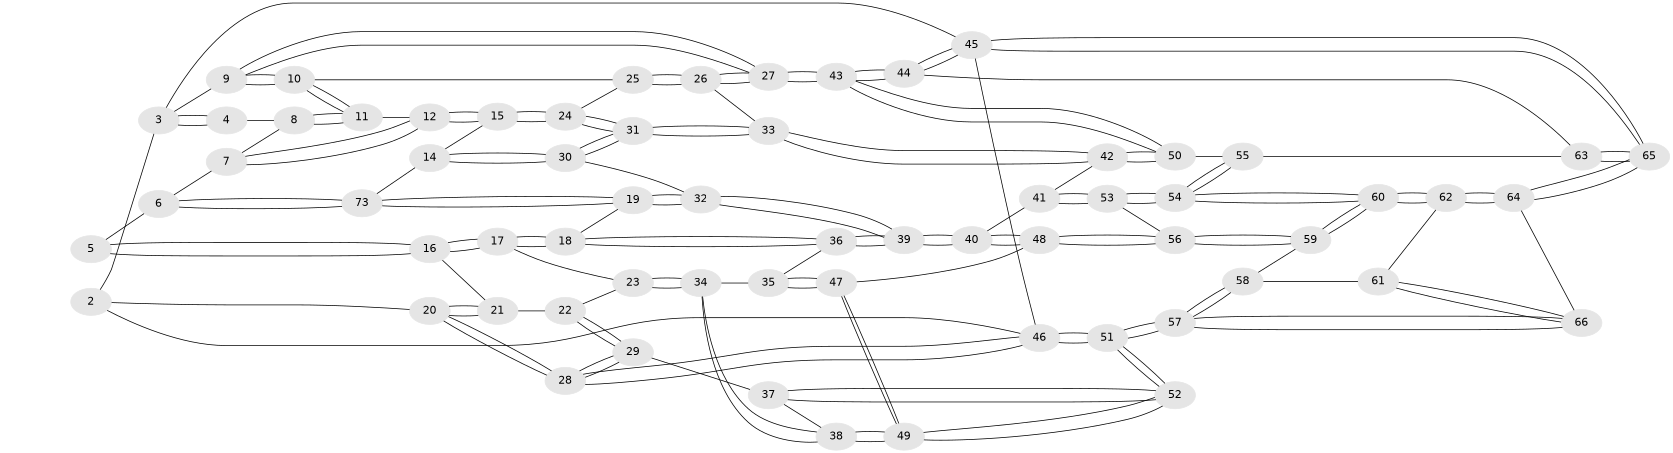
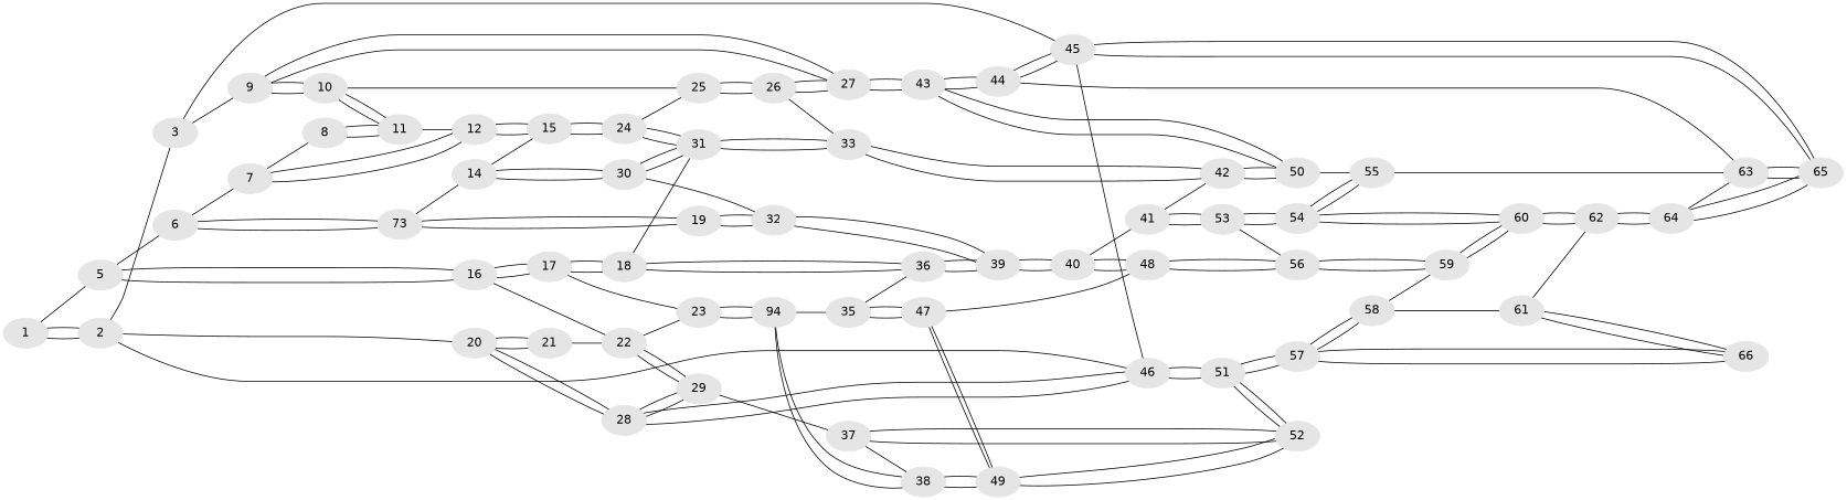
  graph {
    fontname="DejaVu Sans"
    rankdir=LR
    node [color=gray90 fontname="DejaVu Sans" style=filled]
    edge [fontname="DejaVu Sans"]
+   1
    2
    5
    3
    20
    46
    6
    16
-   4
    9
    45
    21
    28
    51
    8
    10
    27
    65
    11
    7
    n21 [label=73]
    17
    12
    14
    19
    15
    25
    43
    26
    24
    30
    32
    31
    18
    23
    22
    36
-   34
+   34 [label=94]
    39
    29
    37
    35
    38
    33
    42
    50
    44
    52
    40
    47
    49
    48
    41
    53
    56
    54
    55
    63
    57
    59
    58
    66
    60
    62
    61
    64
+   1 -- 2
+   1 -- 2
+   1 -- 5
    2 -- 3
    2 -- 20
    2 -- 46
    5 -- 6
    5 -- 16
    5 -- 16
-   3 -- 4
-   3 -- 4
    3 -- 9
    3 -- 45
    20 -- 21
    20 -- 21
    20 -- 28
    20 -- 28
    46 -- 51
    46 -- 51
    6 -- 7
    6 -- n21
    6 -- n21
-   16 -- 21
+   16 -- 22
    16 -- 17
    16 -- 17
-   4 -- 8
    9 -- 10
    9 -- 10
    9 -- 27
    9 -- 27
    45 -- 46
    45 -- 65
    45 -- 65
    21 -- 22
    28 -- 46
    28 -- 46
    28 -- 29
    28 -- 29
    51 -- 52
    51 -- 52
    51 -- 57
    51 -- 57
    8 -- 11
    8 -- 11
    10 -- 11
    10 -- 11
    10 -- 25
    27 -- 43
    27 -- 43
    11 -- 12
    7 -- 8
    7 -- 12
    7 -- 12
    n21 -- 14
    n21 -- 19
    n21 -- 19
    17 -- 18
    17 -- 18
    17 -- 23
    12 -- 15
    12 -- 15
    14 -- 15
    14 -- 30
    14 -- 30
    19 -- 32
    19 -- 32
    15 -- 24
    15 -- 24
    25 -- 26
    25 -- 26
    43 -- 50
    43 -- 50
    43 -- 44
    43 -- 44
    26 -- 27
    26 -- 27
    26 -- 33
    24 -- 25
    24 -- 31
    24 -- 31
    30 -- 32
    30 -- 31
    30 -- 31
    32 -- 39
    32 -- 39
    31 -- 33
    31 -- 33
-   18 -- 19
+   18 -- 31
    18 -- 36
    18 -- 36
    23 -- 34
    23 -- 34
    22 -- 23
    22 -- 29
    22 -- 29
    36 -- 39
    36 -- 39
    34 -- 35
    34 -- 38
    34 -- 38
    39 -- 40
    39 -- 40
    29 -- 37
    37 -- 38
    37 -- 52
    37 -- 52
    35 -- 36
    35 -- 47
    35 -- 47
    38 -- 49
    38 -- 49
    33 -- 42
    33 -- 42
    42 -- 50
    42 -- 50
    50 -- 55
    44 -- 45
    44 -- 45
    44 -- 63
    40 -- 48
    40 -- 48
    40 -- 41
    47 -- 49
    47 -- 49
    47 -- 48
    49 -- 52
    49 -- 52
    48 -- 56
    48 -- 56
    41 -- 42
    41 -- 53
    41 -- 53
    53 -- 56
    53 -- 54
    53 -- 54
    56 -- 59
    56 -- 59
    54 -- 55
    54 -- 55
    54 -- 60
    54 -- 60
    55 -- 63
    63 -- 65
    63 -- 65
    57 -- 58
    57 -- 58
    57 -- 66
    57 -- 66
    59 -- 60
    59 -- 60
    58 -- 59
    58 -- 61
    60 -- 62
    60 -- 62
    62 -- 64
    62 -- 64
    61 -- 66
    61 -- 66
    61 -- 62
    64 -- 65
    64 -- 65
-   64 -- 66
+   64 -- 63
  }
